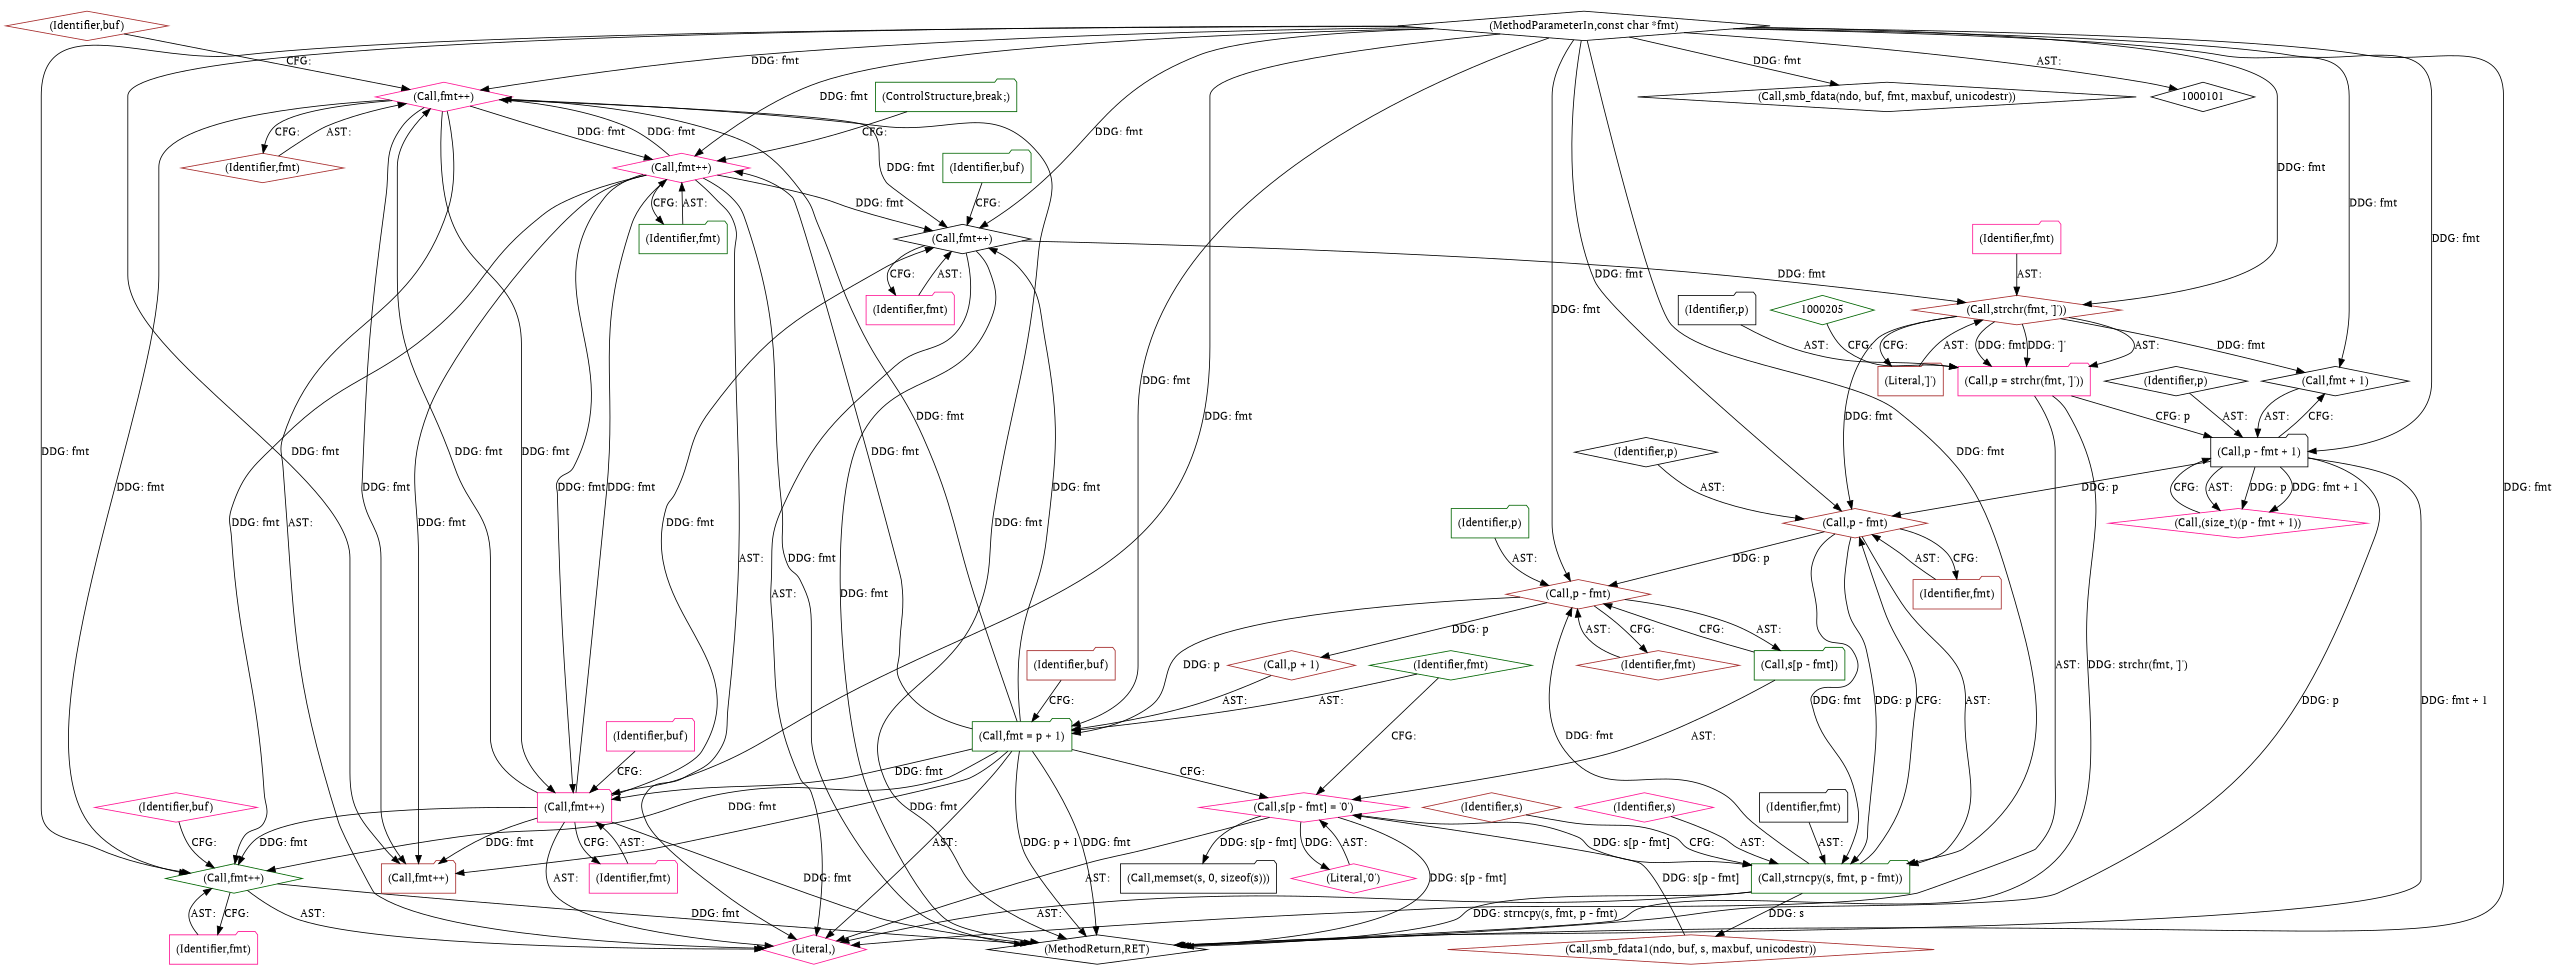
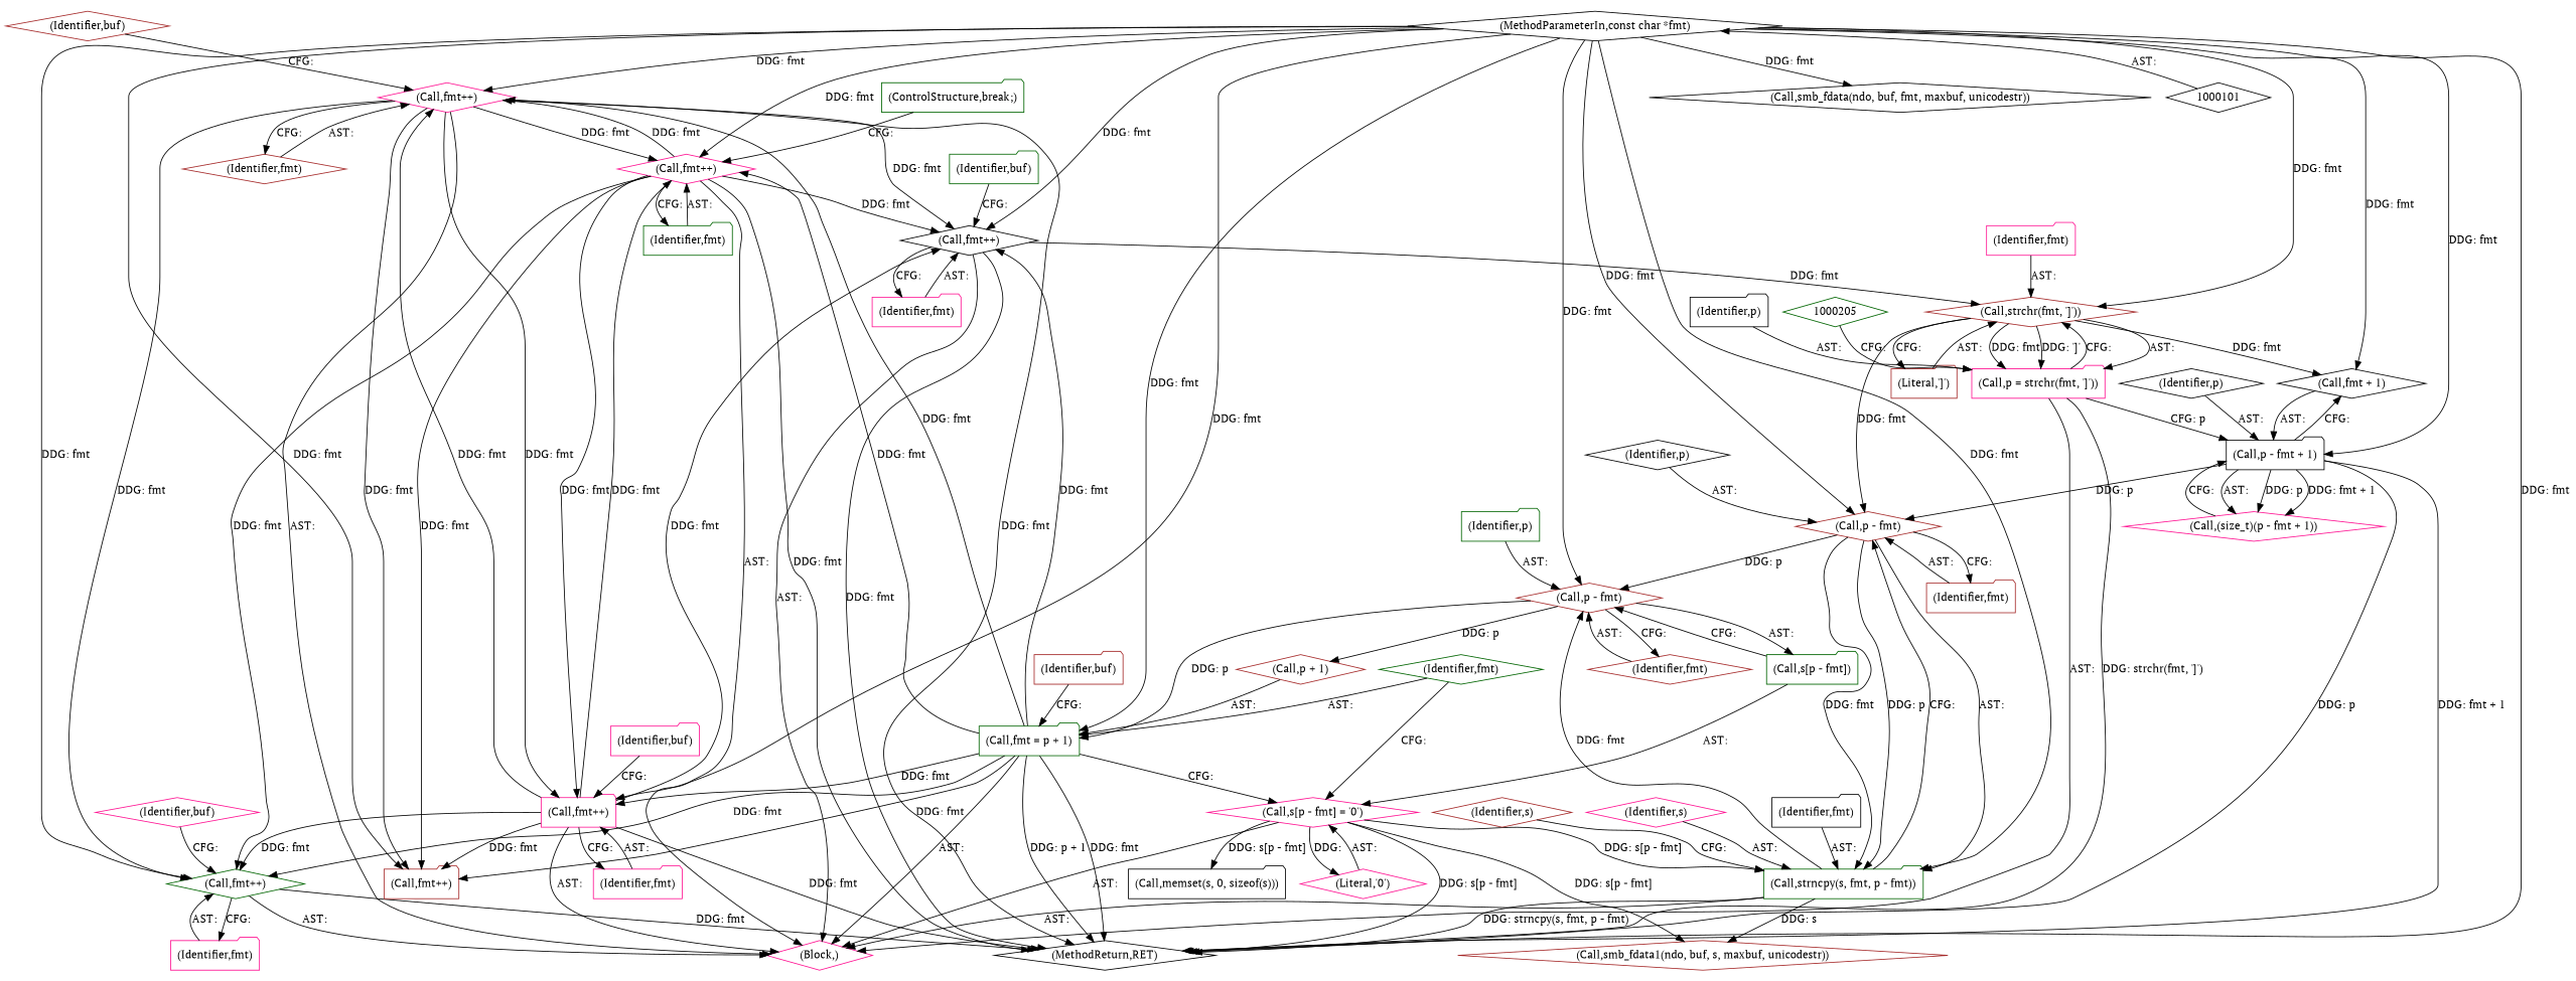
  digraph {
    fontname="PT Serif"
    node [color=deeppink fontname="PT Serif" shape=diamond]
    edge [fontname="PT Serif"]
    n1 [color=darkgreen label="(Call,fmt++)"]
    n2 [label="(Identifier,fmt)" shape=folder]
-   n3 [label="(Literal,)"]
+   n3 [label="(Block,)"]
    n4 [color=black label="(MethodReturn,RET)"]
    n5 [label="(Call,fmt++)"]
    n6 [label="(Call,fmt++)"]
    n7 [color=black label="(Call,fmt++)"]
    n8 [label="(Call,fmt++)" shape=folder]
    n9 [color=brown label="(Call,fmt++)" shape=folder]
    n10 [color=brown label="(Identifier,fmt)"]
    n11 [color=darkgreen label="(Identifier,fmt)" shape=folder]
    n12 [color=brown label="(Call,strchr(fmt, ']'))"]
    n13 [label="(Identifier,fmt)" shape=folder]
    n14 [label="(Identifier,fmt)" shape=folder]
    n15 [color=darkgreen label="(Call,fmt = p + 1)" shape=folder]
    n16 [label="(Call,s[p - fmt] = '\0')"]
    n17 [color=brown label="(Call,p + 1)"]
    n18 [color=brown label="(Call,p - fmt)"]
    n19 [color=brown label="(Identifier,fmt)"]
    n20 [color=darkgreen label="(Call,s[p - fmt])" shape=folder]
    n21 [color=brown label="(Call,p - fmt)"]
    n22 [color=darkgreen label="(Call,strncpy(s, fmt, p - fmt))" shape=folder]
    n23 [color=brown label="(Identifier,fmt)" shape=folder]
    n24 [color=brown label="(Call,smb_fdata1(ndo, buf, s, maxbuf, unicodestr))"]
    n25 [color=black label="(Call,p - fmt + 1)" shape=folder]
    n26 [color=black label="(Call,fmt + 1)"]
    n27 [label="(Call,(size_t)(p - fmt + 1))"]
    n28 [label="(Call,p = strchr(fmt, ']'))" shape=folder]
    n29 [color=brown label="(Literal,']')" shape=folder]
    n30 [color=black label="(MethodParameterIn,const char *fmt)"]
    n31 [color=black label="(Call,smb_fdata(ndo, buf, fmt, maxbuf, unicodestr))"]
    1000101 [color=black]
    n33 [color=black label="(Call,memset(s, 0, sizeof(s)))" shape=folder]
    n34 [label="(Literal,'\0')"]
    n35 [label="(Identifier,buf)" shape=folder]
    n36 [label="(Identifier,fmt)" shape=folder]
    n37 [color=darkgreen label="(ControlStructure,break;)" shape=folder]
    n38 [color=darkgreen label="(Identifier,p)" shape=folder]
    n39 [label="(Identifier,buf)"]
    n40 [color=brown label="(Identifier,buf)" shape=folder]
    n41 [color=black label="(Identifier,p)" shape=folder]
    n42 [color=brown label="(Identifier,buf)"]
    n43 [color=brown label="(Identifier,s)"]
    n44 [label="(Identifier,s)"]
    n45 [color=darkgreen label="(Identifier,buf)" shape=folder]
    n46 [color=black label="(Identifier,p)"]
    n47 [color=black label="(Identifier,p)"]
    n48 [color=black label="(Identifier,fmt)" shape=folder]
    n49 [color=darkgreen label="(Identifier,fmt)"]
    1000205 [color=darkgreen]
    n1 -> n2 [label="CFG: "]
    n1 -> n3 [label="AST: "]
    n1 -> n4 [label="DDG: fmt"]
    n2 -> n1 [label="AST: "]
    n5 -> n1 [label="DDG: fmt"]
    n5 -> n3 [label="AST: "]
    n5 -> n4 [label="DDG: fmt"]
    n5 -> n6 [label="DDG: fmt"]
    n5 -> n7 [label="DDG: fmt"]
    n5 -> n8 [label="DDG: fmt"]
    n5 -> n9 [label="DDG: fmt"]
    n5 -> n10 [label="CFG: "]
    n6 -> n1 [label="DDG: fmt"]
    n6 -> n3 [label="AST: "]
    n6 -> n4 [label="DDG: fmt"]
    n6 -> n5 [label="DDG: fmt"]
    n6 -> n7 [label="DDG: fmt"]
    n6 -> n8 [label="DDG: fmt"]
    n6 -> n9 [label="DDG: fmt"]
    n6 -> n11 [label="CFG: "]
    n7 -> n3 [label="AST: "]
    n7 -> n4 [label="DDG: fmt"]
    n7 -> n12 [label="DDG: fmt"]
    n7 -> n13 [label="CFG: "]
    n8 -> n1 [label="DDG: fmt"]
    n8 -> n3 [label="AST: "]
    n8 -> n4 [label="DDG: fmt"]
    n8 -> n5 [label="DDG: fmt"]
    n8 -> n6 [label="DDG: fmt"]
    n8 -> n7 [label="DDG: fmt"]
    n8 -> n9 [label="DDG: fmt"]
    n8 -> n14 [label="CFG: "]
    n10 -> n5 [label="AST: "]
    n11 -> n6 [label="AST: "]
    n12 -> n21 [label="DDG: fmt"]
    n12 -> n26 [label="DDG: fmt"]
    n12 -> n28 [label="AST: "]
    n12 -> n28 [label="DDG: fmt"]
    n12 -> n28 [label="DDG: ']'"]
    n12 -> n29 [label="CFG: "]
    n13 -> n7 [label="AST: "]
    n14 -> n8 [label="AST: "]
    n15 -> n1 [label="DDG: fmt"]
    n15 -> n3 [label="AST: "]
    n15 -> n4 [label="DDG: p + 1"]
    n15 -> n4 [label="DDG: fmt"]
    n15 -> n5 [label="DDG: fmt"]
    n15 -> n6 [label="DDG: fmt"]
    n15 -> n7 [label="DDG: fmt"]
    n15 -> n8 [label="DDG: fmt"]
    n15 -> n9 [label="DDG: fmt"]
    n15 -> n16 [label="CFG: "]
    n16 -> n3 [label="AST: "]
    n16 -> n4 [label="DDG: s[p - fmt]"]
    n16 -> n22 [label="DDG: s[p - fmt]"]
-   n24 -> n16 [label="DDG: s[p - fmt]"]
+   n16 -> n24 [label="DDG: s[p - fmt]"]
    n16 -> n33 [label="DDG: s[p - fmt]"]
    n16 -> n34 [label="DDG: "]
    n17 -> n15 [label="AST: "]
    n18 -> n15 [label="DDG: p"]
    n18 -> n17 [label="DDG: p"]
    n18 -> n19 [label="CFG: "]
    n18 -> n20 [label="AST: "]
    n19 -> n18 [label="AST: "]
    n20 -> n16 [label="AST: "]
    n20 -> n18 [label="CFG: "]
    n21 -> n18 [label="DDG: p"]
    n21 -> n22 [label="AST: "]
    n21 -> n22 [label="DDG: fmt"]
    n21 -> n22 [label="DDG: p"]
    n21 -> n23 [label="CFG: "]
    n22 -> n3 [label="AST: "]
    n22 -> n4 [label="DDG: strncpy(s, fmt, p - fmt)"]
    n22 -> n18 [label="DDG: fmt"]
    n22 -> n21 [label="CFG: "]
    n22 -> n24 [label="DDG: s"]
    n23 -> n21 [label="AST: "]
    n25 -> n4 [label="DDG: fmt + 1"]
    n25 -> n4 [label="DDG: p"]
    n25 -> n21 [label="DDG: p"]
    n25 -> n26 [label="CFG: "]
    n25 -> n27 [label="AST: "]
    n25 -> n27 [label="DDG: p"]
    n25 -> n27 [label="DDG: fmt + 1"]
    n26 -> n25 [label="AST: "]
    n27 -> n25 [label="CFG: "]
    n28 -> n3 [label="AST: "]
    n28 -> n4 [label="DDG: strchr(fmt, ']')"]
+   n28 -> n12 [label="CFG: "]
    n28 -> n25 [label="CFG: p"]
    n29 -> n12 [label="AST: "]
    n30 -> n1 [label="DDG: fmt"]
    n30 -> n4 [label="DDG: fmt"]
    n30 -> n5 [label="DDG: fmt"]
    n30 -> n6 [label="DDG: fmt"]
    n30 -> n7 [label="DDG: fmt"]
    n30 -> n8 [label="DDG: fmt"]
    n30 -> n9 [label="DDG: fmt"]
    n30 -> n12 [label="DDG: fmt"]
    n30 -> n15 [label="DDG: fmt"]
    n30 -> n18 [label="DDG: fmt"]
    n30 -> n21 [label="DDG: fmt"]
    n30 -> n22 [label="DDG: fmt"]
    n30 -> n25 [label="DDG: fmt"]
    n30 -> n26 [label="DDG: fmt"]
    n30 -> n31 [label="DDG: fmt"]
-   n30 -> 1000101 [label="AST: "]
+   1000101 -> n30 [label="AST: "]
    n34 -> n16 [label="AST: "]
    n35 -> n8 [label="CFG: "]
    n36 -> n12 [label="AST: "]
    n37 -> n6 [label="CFG: "]
    n38 -> n18 [label="AST: "]
    n39 -> n1 [label="CFG: "]
    n40 -> n15 [label="CFG: "]
    n41 -> n28 [label="AST: "]
    n42 -> n5 [label="CFG: "]
    n43 -> n22 [label="CFG: "]
    n44 -> n22 [label="AST: "]
    n45 -> n7 [label="CFG: "]
    n46 -> n25 [label="AST: "]
    n47 -> n21 [label="AST: "]
    n48 -> n22 [label="AST: "]
    n49 -> n15 [label="AST: "]
    n49 -> n16 [label="CFG: "]
    1000205 -> n28 [label="CFG: "]
  }
